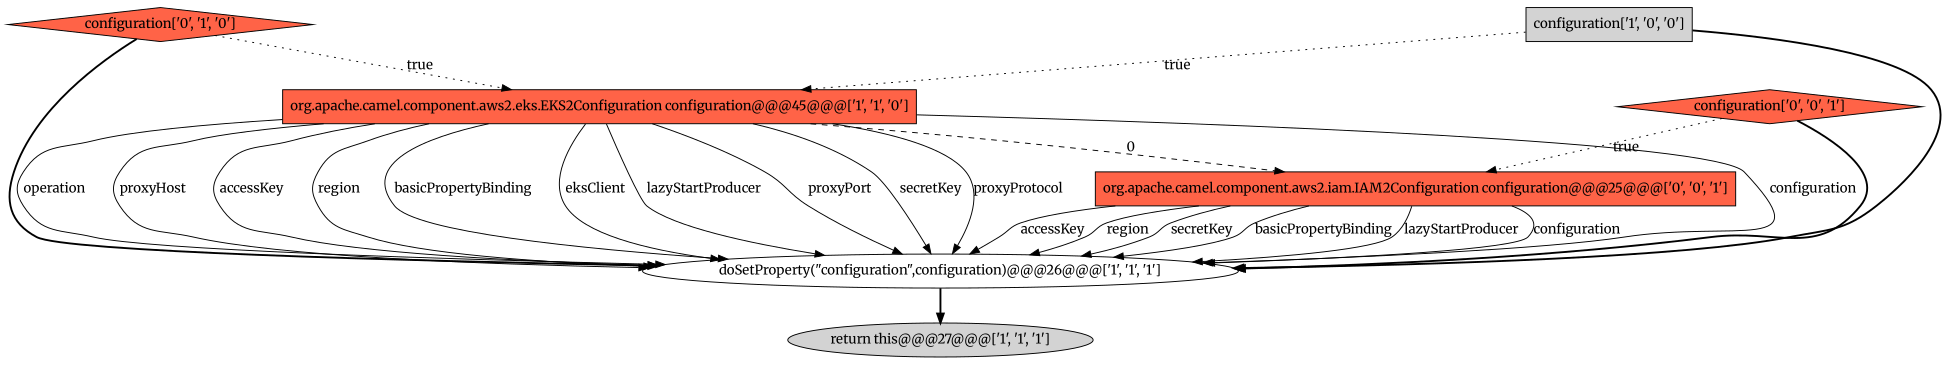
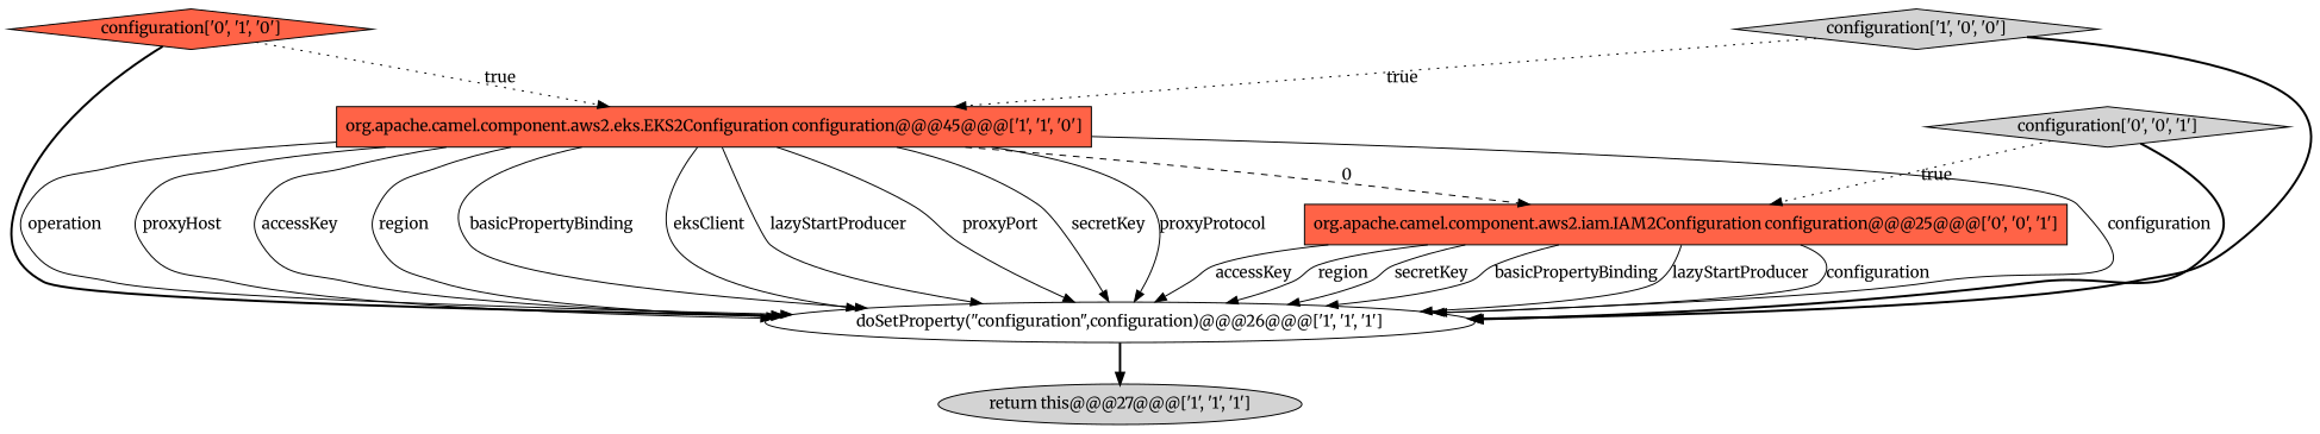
  digraph {
    fontname=Merriweather
    node [fillcolor=tomato fontname=Merriweather shape=diamond style=filled]
    edge [fontname=Merriweather style=solid]
    n1 [label="configuration['0', '1', '0']"]
    n2 [label="org.apache.camel.component.aws2.eks.EKS2Configuration configuration@@@45@@@['1', '1', '0']" shape=box]
    n3 [fillcolor=white label="doSetProperty(\"configuration\",configuration)@@@26@@@['1', '1', '1']" shape=ellipse]
    n4 [label="org.apache.camel.component.aws2.iam.IAM2Configuration configuration@@@25@@@['0', '0', '1']" shape=box]
    n5 [fillcolor=lightgray label="return this@@@27@@@['1', '1', '1']" shape=ellipse]
-   n6 [fillcolor=lightgray label="configuration['1', '0', '0']" shape=box]
-   n7 [label="configuration['0', '0', '1']"]
+   n6 [fillcolor=lightgray label="configuration['1', '0', '0']"]
+   n7 [fillcolor=lightgray label="configuration['0', '0', '1']"]
    n1 -> n2 [label=true style=dotted]
    n1 -> n3 [style=bold]
    n2 -> n3 [label=proxyPort]
    n2 -> n3 [label=secretKey]
    n2 -> n3 [label=proxyProtocol]
    n2 -> n3 [label=configuration]
    n2 -> n3 [label=operation]
    n2 -> n3 [label=proxyHost]
    n2 -> n3 [label=accessKey]
    n2 -> n3 [label=region]
    n2 -> n3 [label=basicPropertyBinding]
    n2 -> n3 [label=eksClient]
    n2 -> n3 [label=lazyStartProducer]
    n2 -> n4 [label=0 style=dashed]
    n3 -> n5 [style=bold]
    n4 -> n3 [label=configuration]
    n4 -> n3 [label=accessKey]
    n4 -> n3 [label=region]
    n4 -> n3 [label=secretKey]
    n4 -> n3 [label=basicPropertyBinding]
    n4 -> n3 [label=lazyStartProducer]
    n6 -> n2 [label=true style=dotted]
    n6 -> n3 [style=bold]
    n7 -> n3 [style=bold]
    n7 -> n4 [label=true style=dotted]
  }
